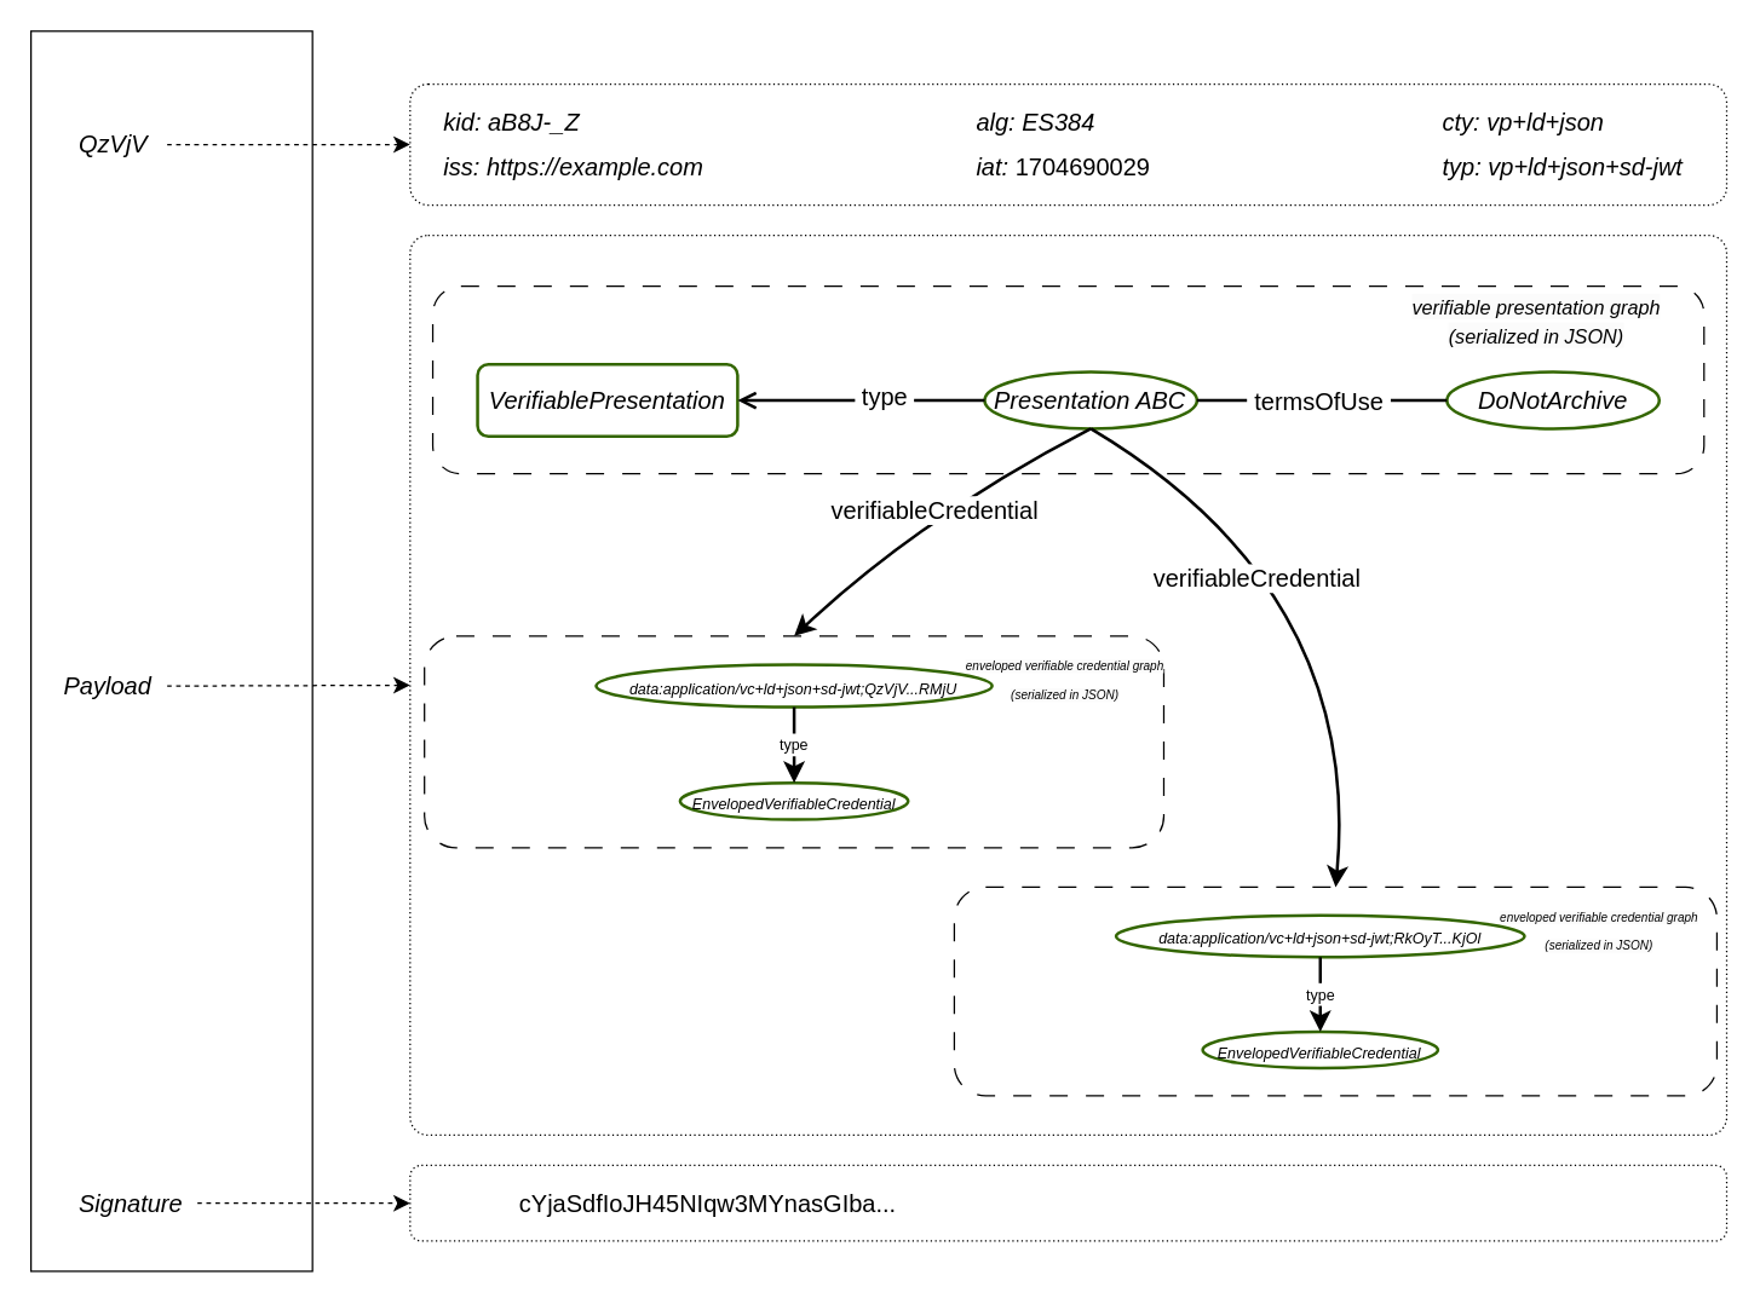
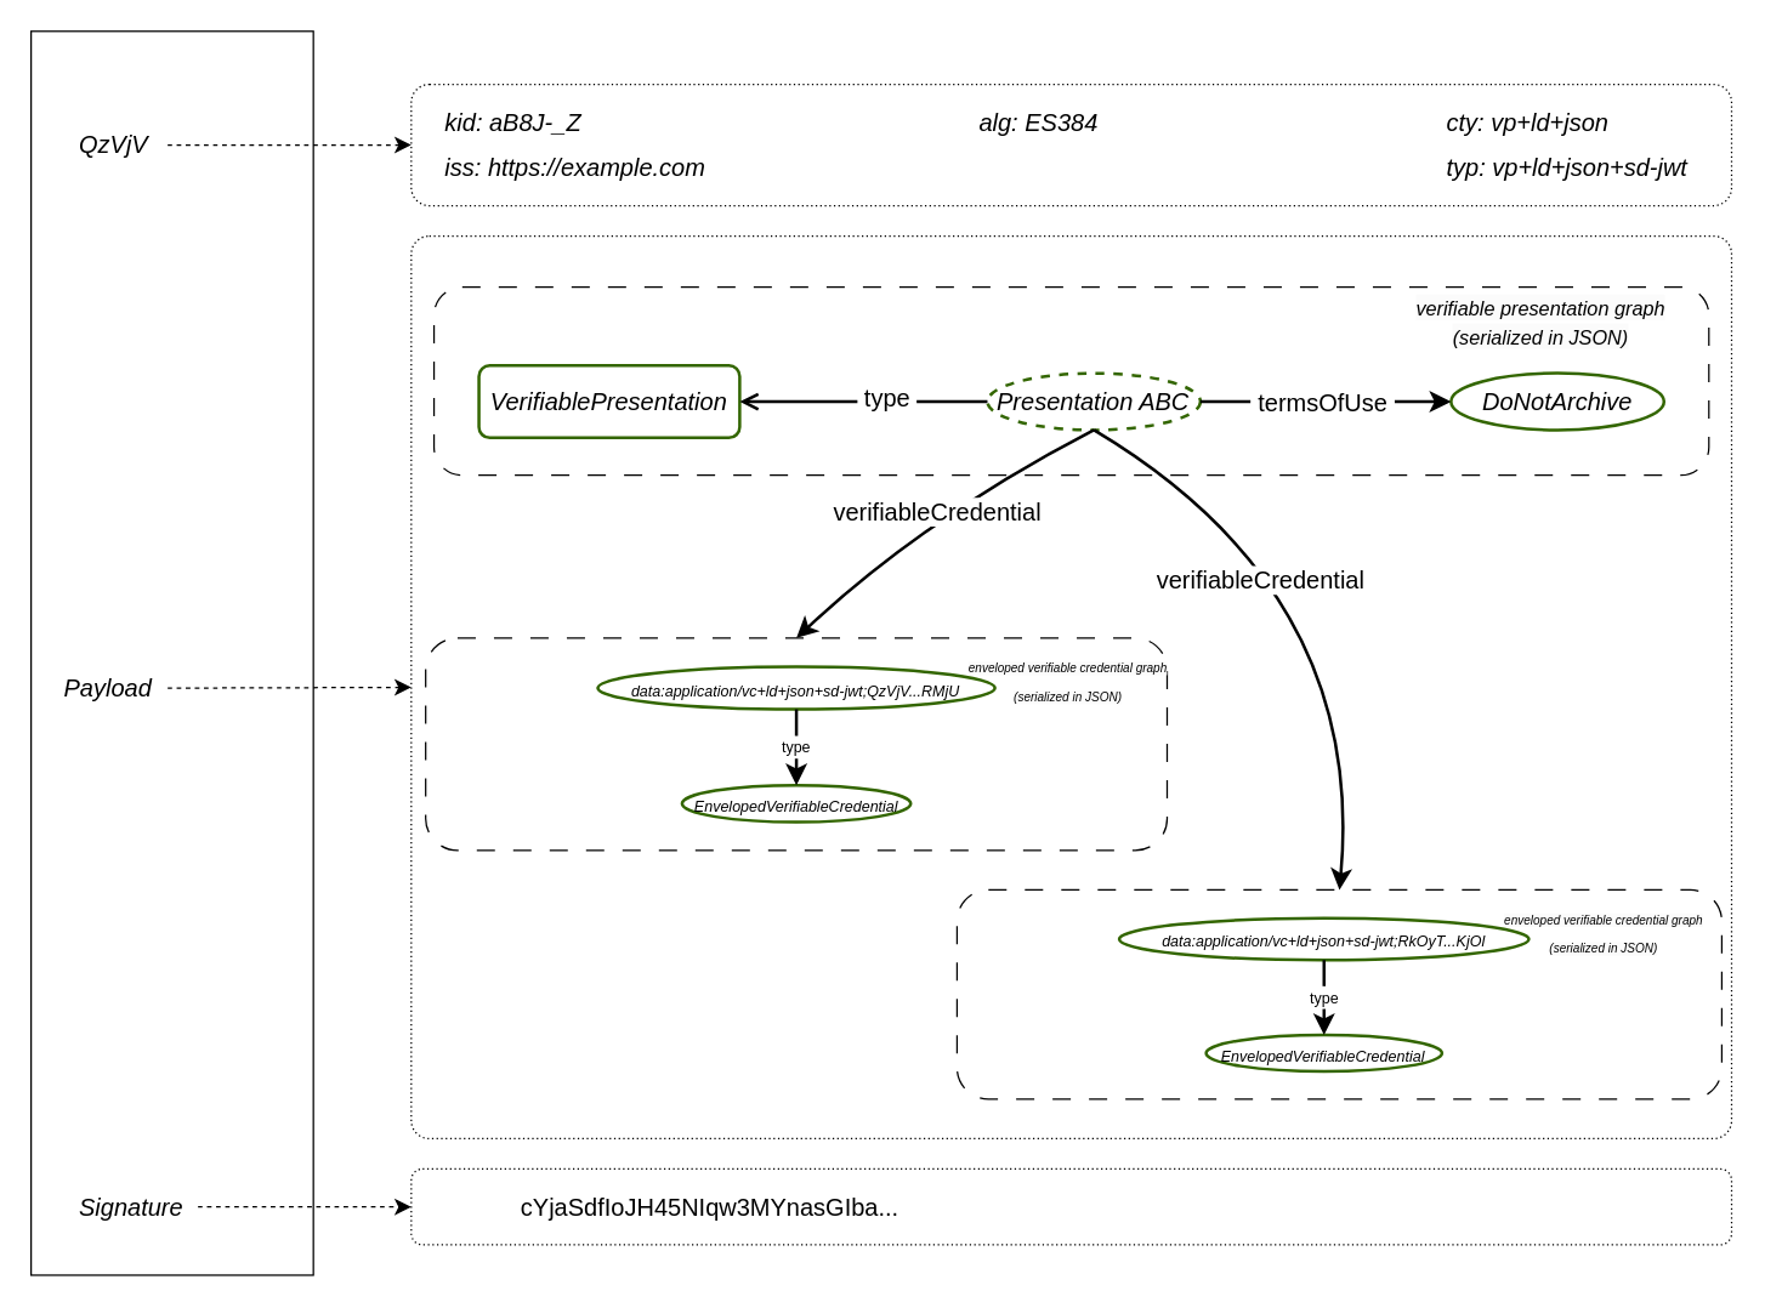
  <mxCell id="0" />
  <mxCell id="1" parent="0" />
  <mxCell id="2" value="" style="rounded=0;whiteSpace=wrap;html=1;fontSize=16;fillColor=none;" parent="1" vertex="1"><mxGeometry x="20" y="20" width="186" height="820" as="geometry" /></mxCell>
  <mxCell id="3" style="edgeStyle=none;curved=1;rounded=0;orthogonalLoop=1;jettySize=auto;html=1;exitX=1;exitY=0.5;exitDx=0;exitDy=0;fontSize=12;startSize=8;endSize=8;entryX=0;entryY=0.5;entryDx=0;entryDy=0;dashed=1;" parent="1" source="4" target="13" edge="1"><mxGeometry relative="1" as="geometry"><mxPoint x="273" y="35" as="targetPoint" /></mxGeometry></mxCell>
  <mxCell id="4" value="QzVjV" style="text;strokeColor=none;fillColor=none;html=1;align=left;verticalAlign=middle;whiteSpace=wrap;rounded=0;fontSize=16;fontStyle=2" parent="1" vertex="1"><mxGeometry x="50" y="80" width="60" height="30" as="geometry" /></mxCell>
  <mxCell id="5" value="Payload&amp;nbsp;&amp;nbsp;" style="text;strokeColor=none;fillColor=none;html=1;align=left;verticalAlign=middle;whiteSpace=wrap;rounded=0;fontSize=16;fontStyle=2" parent="1" vertex="1"><mxGeometry x="40" y="438" width="70" height="30" as="geometry" /></mxCell>
  <mxCell id="6" value="Signature" style="text;strokeColor=none;fillColor=none;html=1;align=left;verticalAlign=middle;whiteSpace=wrap;rounded=0;fontSize=16;fontStyle=2" parent="1" vertex="1"><mxGeometry x="50" y="780" width="80" height="30" as="geometry" /></mxCell>
  <mxCell id="7" style="edgeStyle=none;curved=1;rounded=0;orthogonalLoop=1;jettySize=auto;html=1;fontSize=12;startSize=8;endSize=8;dashed=1;exitX=1;exitY=0.5;exitDx=0;exitDy=0;entryX=0;entryY=0.5;entryDx=0;entryDy=0;" parent="1" source="5" target="26" edge="1"><mxGeometry relative="1" as="geometry"><mxPoint x="123" y="330" as="sourcePoint" /><mxPoint x="230" y="520" as="targetPoint" /></mxGeometry></mxCell>
  <mxCell id="8" style="edgeStyle=none;curved=1;rounded=0;orthogonalLoop=1;jettySize=auto;html=1;fontSize=12;startSize=8;endSize=8;entryX=0;entryY=0.5;entryDx=0;entryDy=0;dashed=1;exitX=1;exitY=0.5;exitDx=0;exitDy=0;" parent="1" source="6" target="10" edge="1"><mxGeometry relative="1" as="geometry"><mxPoint x="130" y="875" as="sourcePoint" /><mxPoint x="273" y="678" as="targetPoint" /></mxGeometry></mxCell>
  <mxCell id="9" value="" style="group" parent="1" vertex="1" connectable="0"><mxGeometry x="270.52" y="770" width="870" height="50" as="geometry" /></mxCell>
  <mxCell id="10" value="" style="rounded=1;whiteSpace=wrap;html=1;fontSize=16;fillColor=none;dashed=1;dashPattern=1 2;" parent="9" vertex="1"><mxGeometry width="870" height="50" as="geometry" /></mxCell>
  <mxCell id="11" value="cYjaSdfIoJH45NIqw3MYnasGIba..." style="text;strokeColor=none;fillColor=none;html=1;align=left;verticalAlign=middle;whiteSpace=wrap;rounded=0;fontSize=16;" parent="9" vertex="1"><mxGeometry x="70" y="10" width="410" height="30" as="geometry" /></mxCell>
  <mxCell id="12" value="" style="group" parent="1" vertex="1" connectable="0"><mxGeometry x="270.51" y="55" width="870" height="80" as="geometry" /></mxCell>
  <mxCell id="13" value="" style="rounded=1;whiteSpace=wrap;html=1;fontSize=16;fillColor=none;dashed=1;dashPattern=1 2;" parent="12" vertex="1"><mxGeometry width="870" height="80" as="geometry" /></mxCell>
  <mxCell id="14" value="" style="group" parent="12" vertex="1" connectable="0"><mxGeometry x="20" y="10" width="830" height="60" as="geometry" /></mxCell>
  <mxCell id="15" value="" style="group" parent="14" vertex="1" connectable="0"><mxGeometry width="179" height="60" as="geometry" /></mxCell>
  <mxCell id="16" value="&lt;i&gt;kid: aB8J-_Z&lt;/i&gt;" style="text;strokeColor=none;fillColor=none;html=1;align=left;verticalAlign=middle;whiteSpace=wrap;rounded=0;fontSize=16;flipH=0;" parent="15" vertex="1"><mxGeometry width="111" height="30" as="geometry" /></mxCell>
  <mxCell id="17" value="&lt;i&gt;iss: https://example.com&lt;/i&gt;" style="text;strokeColor=none;fillColor=none;html=1;align=left;verticalAlign=middle;whiteSpace=wrap;rounded=0;fontSize=16;flipH=0;" parent="15" vertex="1"><mxGeometry y="30" width="179" height="30" as="geometry" /></mxCell>
  <mxCell id="18" value="" style="group" parent="14" vertex="1" connectable="0"><mxGeometry x="352" width="130" height="60" as="geometry" /></mxCell>
  <mxCell id="19" value="&lt;i&gt;alg: ES384&lt;/i&gt;" style="text;strokeColor=none;fillColor=none;html=1;align=left;verticalAlign=middle;whiteSpace=wrap;rounded=0;fontSize=16;flipH=0;" parent="18" vertex="1"><mxGeometry width="114" height="30" as="geometry" /></mxCell>
- <mxCell id="20" value="&lt;i&gt;iat:&lt;/i&gt;&amp;nbsp;1704690029" style="text;strokeColor=none;fillColor=none;html=1;align=left;verticalAlign=middle;whiteSpace=wrap;rounded=0;fontSize=16;flipH=0;" parent="18" vertex="1"><mxGeometry y="30" width="130" height="30" as="geometry" /></mxCell>
  <mxCell id="21" value="" style="group" parent="14" vertex="1" connectable="0"><mxGeometry x="660" width="170" height="60" as="geometry" /></mxCell>
  <mxCell id="22" value="&lt;i&gt;cty: vp+ld+json&lt;/i&gt;" style="text;strokeColor=none;fillColor=none;html=1;align=left;verticalAlign=middle;whiteSpace=wrap;rounded=0;fontSize=16;flipH=0;" parent="21" vertex="1"><mxGeometry width="131" height="30" as="geometry" /></mxCell>
  <mxCell id="23" value="&lt;i&gt;typ: vp+ld+json+sd-jwt&lt;/i&gt;" style="text;strokeColor=none;fillColor=none;html=1;align=left;verticalAlign=middle;whiteSpace=wrap;rounded=0;fontSize=16;flipH=0;" parent="21" vertex="1"><mxGeometry y="30" width="170" height="30" as="geometry" /></mxCell>
  <mxCell id="24" style="edgeStyle=none;curved=1;rounded=0;orthogonalLoop=1;jettySize=auto;html=1;exitX=0.5;exitY=1;exitDx=0;exitDy=0;fontSize=12;startSize=8;endSize=8;" parent="1" source="2" target="2" edge="1"><mxGeometry relative="1" as="geometry" /></mxCell>
  <mxCell id="25" value="" style="group" parent="1" vertex="1" connectable="0"><mxGeometry x="270.51" y="155" width="870" height="595" as="geometry" /></mxCell>
  <mxCell id="26" value="" style="rounded=1;whiteSpace=wrap;html=1;fontSize=16;fillColor=none;dashed=1;dashPattern=1 2;arcSize=2;" parent="25" vertex="1"><mxGeometry width="870" height="595" as="geometry" /></mxCell>
  <mxCell id="27" value="" style="rounded=1;whiteSpace=wrap;html=1;fontSize=16;fillColor=none;dashed=1;dashPattern=12 12;" parent="25" vertex="1"><mxGeometry x="14.99" y="33.56" width="840.045" height="124.098" as="geometry" /></mxCell>
  <mxCell id="28" style="edgeStyle=none;curved=1;rounded=0;orthogonalLoop=1;jettySize=auto;html=1;exitX=0;exitY=0.5;exitDx=0;exitDy=0;fontSize=12;startSize=8;endSize=8;" parent="25" edge="1"><mxGeometry relative="1" as="geometry"><mxPoint x="28.49" y="154" as="sourcePoint" /><mxPoint x="28.49" y="154" as="targetPoint" /></mxGeometry></mxCell>
  <mxCell id="29" style="edgeStyle=none;curved=1;rounded=0;orthogonalLoop=1;jettySize=auto;html=1;exitX=1;exitY=0.5;exitDx=0;exitDy=0;fontSize=12;startSize=8;endSize=8;" parent="25" edge="1"><mxGeometry relative="1" as="geometry"><mxPoint x="218.49" y="154" as="sourcePoint" /><mxPoint x="218.49" y="154" as="targetPoint" /></mxGeometry></mxCell>
  <mxCell id="30" value="&lt;i style=&quot;border-color: var(--border-color); color: rgb(0, 0, 0); font-family: Helvetica; font-size: 16px; font-variant-ligatures: normal; font-variant-caps: normal; font-weight: 400; letter-spacing: normal; orphans: 2; text-indent: 0px; text-transform: none; widows: 2; word-spacing: 0px; -webkit-text-stroke-width: 0px; background-color: rgb(251, 251, 251); text-decoration-thickness: initial; text-decoration-style: initial; text-decoration-color: initial;&quot;&gt;&lt;font style=&quot;border-color: var(--border-color); font-size: 13px;&quot;&gt;verifiable presentation graph&lt;br&gt;(serialized in JSON)&lt;br&gt;&lt;/font&gt;&lt;/i&gt;" style="text;whiteSpace=wrap;html=1;fontSize=16;align=center;rotation=0;" parent="25" vertex="1"><mxGeometry x="641.49" y="31" width="205.5" height="30" as="geometry" /></mxCell>
- <mxCell id="31" value="&lt;i&gt;&lt;font color=&quot;#000000&quot;&gt;Presentation ABC&lt;/font&gt;&lt;/i&gt;" style="ellipse;whiteSpace=wrap;html=1;fontSize=16;fillColor=none;strokeWidth=2;strokeColor=#336600;" parent="25" vertex="1"><mxGeometry x="379.646" y="90.435" width="140.326" height="37.439" as="geometry" /></mxCell>
+ <mxCell id="31" value="&lt;i&gt;&lt;font color=&quot;#000000&quot;&gt;Presentation ABC&lt;/font&gt;&lt;/i&gt;" style="ellipse;whiteSpace=wrap;html=1;fontSize=16;fillColor=none;strokeWidth=2;strokeColor=#336600;dashed=1;" parent="25" vertex="1"><mxGeometry x="379.646" y="90.435" width="140.326" height="37.439" as="geometry" /></mxCell>
  <mxCell id="32" value="&lt;i&gt;&lt;font color=&quot;#000000&quot;&gt;VerifiablePresentation&lt;/font&gt;&lt;/i&gt;" style="whiteSpace=wrap;html=1;fontSize=16;fillColor=none;strokeWidth=2;strokeColor=#336600;rounded=1;" parent="25" vertex="1"><mxGeometry x="44.583" y="85.29" width="171.827" height="47.73" as="geometry" /></mxCell>
  <mxCell id="33" value="&lt;i&gt;&lt;font color=&quot;#000000&quot;&gt;DoNotArchive&lt;/font&gt;&lt;/i&gt;" style="ellipse;whiteSpace=wrap;html=1;fontSize=16;fillColor=none;strokeWidth=2;strokeColor=#336600;" parent="25" vertex="1"><mxGeometry x="685.117" y="90.435" width="140.326" height="37.439" as="geometry" /></mxCell>
- <mxCell id="34" style="edgeStyle=none;curved=1;rounded=0;orthogonalLoop=1;jettySize=auto;html=1;exitX=1;exitY=0.5;exitDx=0;exitDy=0;entryX=0;entryY=0.5;entryDx=0;entryDy=0;fontSize=12;startSize=8;endSize=8;strokeWidth=2;endArrow=none;" parent="25" source="31" target="33" edge="1"><mxGeometry relative="1" as="geometry" /></mxCell>
+ <mxCell id="34" style="edgeStyle=none;curved=1;rounded=0;orthogonalLoop=1;jettySize=auto;html=1;exitX=1;exitY=0.5;exitDx=0;exitDy=0;entryX=0;entryY=0.5;entryDx=0;entryDy=0;fontSize=12;startSize=8;endSize=8;strokeWidth=2;" parent="25" source="31" target="33" edge="1"><mxGeometry relative="1" as="geometry" /></mxCell>
  <mxCell id="35" value="&amp;nbsp;termsOfUse&amp;nbsp;" style="edgeLabel;html=1;align=center;verticalAlign=middle;resizable=0;points=[];fontSize=16;" parent="34" vertex="1" connectable="0"><mxGeometry x="-0.029" relative="1" as="geometry"><mxPoint as="offset" /></mxGeometry></mxCell>
  <mxCell id="36" style="edgeStyle=none;curved=1;rounded=0;orthogonalLoop=1;jettySize=auto;html=1;exitX=0;exitY=0.5;exitDx=0;exitDy=0;entryX=1;entryY=0.5;entryDx=0;entryDy=0;fontSize=12;startSize=8;endSize=8;strokeWidth=2;endArrow=open;" parent="25" source="31" target="32" edge="1"><mxGeometry relative="1" as="geometry"><mxPoint x="298.505" y="195.441" as="sourcePoint" /><mxPoint x="589.657" y="195.441" as="targetPoint" /></mxGeometry></mxCell>
  <mxCell id="37" value="&amp;nbsp;type&amp;nbsp;" style="edgeLabel;html=1;align=center;verticalAlign=middle;resizable=0;points=[];fontSize=16;" parent="36" vertex="1" connectable="0"><mxGeometry x="-0.181" y="-3" relative="1" as="geometry"><mxPoint as="offset" /></mxGeometry></mxCell>
  <mxCell id="38" style="edgeStyle=none;curved=1;rounded=0;orthogonalLoop=1;jettySize=auto;html=1;entryX=0.5;entryY=0;entryDx=0;entryDy=0;fontSize=12;startSize=8;endSize=8;strokeWidth=2;exitX=0.5;exitY=1;exitDx=0;exitDy=0;" parent="25" source="31" target="43" edge="1"><mxGeometry relative="1" as="geometry"><mxPoint x="474.151" y="142.566" as="sourcePoint" /><mxPoint x="449.286" y="249.31" as="targetPoint" /><Array as="points"><mxPoint x="339.49" y="185" /></Array></mxGeometry></mxCell>
  <mxCell id="39" value="verifiableCredential" style="edgeLabel;html=1;align=center;verticalAlign=middle;resizable=0;points=[];fontSize=16;" parent="38" vertex="1" connectable="0"><mxGeometry x="-0.029" relative="1" as="geometry"><mxPoint as="offset" /></mxGeometry></mxCell>
  <mxCell id="40" style="edgeStyle=none;curved=1;rounded=0;orthogonalLoop=1;jettySize=auto;html=1;exitX=0;exitY=0.5;exitDx=0;exitDy=0;fontSize=12;startSize=8;endSize=8;" parent="25" edge="1"><mxGeometry relative="1" as="geometry"><mxPoint x="54.128" y="446.127" as="sourcePoint" /><mxPoint x="54.128" y="446.127" as="targetPoint" /></mxGeometry></mxCell>
  <mxCell id="41" style="edgeStyle=none;curved=1;rounded=0;orthogonalLoop=1;jettySize=auto;html=1;exitX=1;exitY=0.5;exitDx=0;exitDy=0;fontSize=12;startSize=8;endSize=8;" parent="25" edge="1"><mxGeometry relative="1" as="geometry"><mxPoint x="235.502" y="446.127" as="sourcePoint" /><mxPoint x="235.502" y="446.127" as="targetPoint" /></mxGeometry></mxCell>
  <mxCell id="42" value="" style="group" parent="25" vertex="1" connectable="0"><mxGeometry x="9.49" y="265" width="490" height="140" as="geometry" /></mxCell>
  <mxCell id="43" value="" style="rounded=1;whiteSpace=wrap;html=1;fontSize=16;fillColor=none;dashed=1;dashPattern=12 12;" parent="42" vertex="1"><mxGeometry width="488.561" height="140" as="geometry" /></mxCell>
  <mxCell id="44" value="" style="group" parent="42" vertex="1" connectable="0"><mxGeometry x="113.424" y="18.952" width="261.713" height="102.097" as="geometry" /></mxCell>
  <mxCell id="45" value="&lt;i&gt;&lt;font style=&quot;font-size: 10px;&quot;&gt;EnvelopedVerifiableCredential&lt;/font&gt;&lt;/i&gt;" style="ellipse;whiteSpace=wrap;html=1;fontSize=16;fillColor=none;strokeWidth=2;strokeColor=#336600;" parent="44" vertex="1"><mxGeometry x="55.512" y="78.043" width="150.689" height="24.348" as="geometry" /></mxCell>
  <mxCell id="46" value="&lt;i&gt;&lt;font style=&quot;font-size: 10px;&quot;&gt;data:application/vc+ld+json+sd-jwt;QzVjV...RMjU&lt;/font&gt;&lt;/i&gt;" style="ellipse;whiteSpace=wrap;html=1;fontSize=16;fillColor=none;strokeWidth=2;strokeColor=#336600;" parent="44" vertex="1"><mxGeometry width="261.709" height="28.002" as="geometry" /></mxCell>
  <mxCell id="47" value="&lt;font style=&quot;font-size: 10px;&quot;&gt;type&lt;/font&gt;" style="edgeStyle=none;curved=1;rounded=0;orthogonalLoop=1;jettySize=auto;html=1;exitX=0.5;exitY=1;exitDx=0;exitDy=0;entryX=0.5;entryY=0;entryDx=0;entryDy=0;fontSize=12;startSize=8;endSize=8;strokeWidth=2;" parent="44" source="46" target="45" edge="1"><mxGeometry relative="1" as="geometry" /></mxCell>
  <mxCell id="48" value="&lt;i style=&quot;border-color: var(--border-color); color: rgb(0, 0, 0); font-family: Helvetica; font-size: 8px; font-variant-ligatures: normal; font-variant-caps: normal; font-weight: 400; letter-spacing: normal; orphans: 2; text-indent: 0px; text-transform: none; widows: 2; word-spacing: 0px; -webkit-text-stroke-width: 0px; background-color: rgb(251, 251, 251); text-decoration-thickness: initial; text-decoration-style: initial; text-decoration-color: initial;&quot;&gt;&lt;font style=&quot;border-color: var(--border-color); font-size: 8px;&quot;&gt;enveloped verifiable credential graph&lt;br&gt;(serialized in JSON)&lt;br&gt;&lt;/font&gt;&lt;/i&gt;" style="text;whiteSpace=wrap;html=1;fontSize=16;align=center;rotation=0;" parent="42" vertex="1"><mxGeometry x="356.746" y="0.691" width="133.254" height="18.257" as="geometry" /></mxCell>
  <mxCell id="49" value="" style="group" parent="25" vertex="1" connectable="0"><mxGeometry x="349.49" y="431.01" width="505.41" height="137.98" as="geometry" /></mxCell>
  <mxCell id="50" value="" style="rounded=1;whiteSpace=wrap;html=1;fontSize=16;fillColor=none;dashed=1;dashPattern=12 12;" parent="49" vertex="1"><mxGeometry x="10.119" width="503.925" height="137.98" as="geometry" /></mxCell>
  <mxCell id="51" value="" style="group" parent="49" vertex="1" connectable="0"><mxGeometry x="116.991" y="18.678" width="269.944" height="100.623" as="geometry" /></mxCell>
  <mxCell id="52" value="&lt;i&gt;&lt;font style=&quot;font-size: 10px;&quot;&gt;EnvelopedVerifiableCredential&lt;/font&gt;&lt;/i&gt;" style="ellipse;whiteSpace=wrap;html=1;fontSize=16;fillColor=none;strokeWidth=2;strokeColor=#336600;" parent="51" vertex="1"><mxGeometry x="57.258" y="76.99" width="155.428" height="23.997" as="geometry" /></mxCell>
  <mxCell id="53" value="&lt;i&gt;&lt;font style=&quot;font-size: 10px;&quot;&gt;data:application/vc+ld+json+sd-jwt;RkOyT...KjOl&lt;/font&gt;&lt;/i&gt;" style="ellipse;whiteSpace=wrap;html=1;fontSize=16;fillColor=none;strokeWidth=2;strokeColor=#336600;" parent="51" vertex="1"><mxGeometry width="269.94" height="27.598" as="geometry" /></mxCell>
  <mxCell id="54" value="&lt;font style=&quot;font-size: 10px;&quot;&gt;type&lt;/font&gt;" style="edgeStyle=none;curved=1;rounded=0;orthogonalLoop=1;jettySize=auto;html=1;exitX=0.5;exitY=1;exitDx=0;exitDy=0;entryX=0.5;entryY=0;entryDx=0;entryDy=0;fontSize=12;startSize=8;endSize=8;strokeWidth=2;" parent="51" source="53" target="52" edge="1"><mxGeometry relative="1" as="geometry" /></mxCell>
  <mxCell id="55" value="&lt;i style=&quot;border-color: var(--border-color); color: rgb(0, 0, 0); font-family: Helvetica; font-size: 8px; font-variant-ligatures: normal; font-variant-caps: normal; font-weight: 400; letter-spacing: normal; orphans: 2; text-indent: 0px; text-transform: none; widows: 2; word-spacing: 0px; -webkit-text-stroke-width: 0px; background-color: rgb(251, 251, 251); text-decoration-thickness: initial; text-decoration-style: initial; text-decoration-color: initial;&quot;&gt;&lt;font style=&quot;border-color: var(--border-color); font-size: 8px;&quot;&gt;enveloped verifiable credential graph&lt;br&gt;(serialized in JSON)&lt;br&gt;&lt;/font&gt;&lt;/i&gt;" style="text;whiteSpace=wrap;html=1;fontSize=16;align=center;rotation=0;" parent="49" vertex="1"><mxGeometry x="367.966" y="0.681" width="137.444" height="17.994" as="geometry" /></mxCell>
  <mxCell id="56" style="edgeStyle=none;curved=1;rounded=0;orthogonalLoop=1;jettySize=auto;html=1;fontSize=12;startSize=8;endSize=8;strokeWidth=2;exitX=0.5;exitY=1;exitDx=0;exitDy=0;entryX=0.5;entryY=0;entryDx=0;entryDy=0;" parent="25" source="31" target="50" edge="1"><mxGeometry relative="1" as="geometry"><mxPoint x="459.49" y="138" as="sourcePoint" /><mxPoint x="293.49" y="275" as="targetPoint" /><Array as="points"><mxPoint x="629.49" y="235" /></Array></mxGeometry></mxCell>
  <mxCell id="57" value="verifiableCredential" style="edgeLabel;html=1;align=center;verticalAlign=middle;resizable=0;points=[];fontSize=16;" parent="56" vertex="1" connectable="0"><mxGeometry x="-0.029" relative="1" as="geometry"><mxPoint x="-60" y="-2" as="offset" /></mxGeometry></mxCell>
